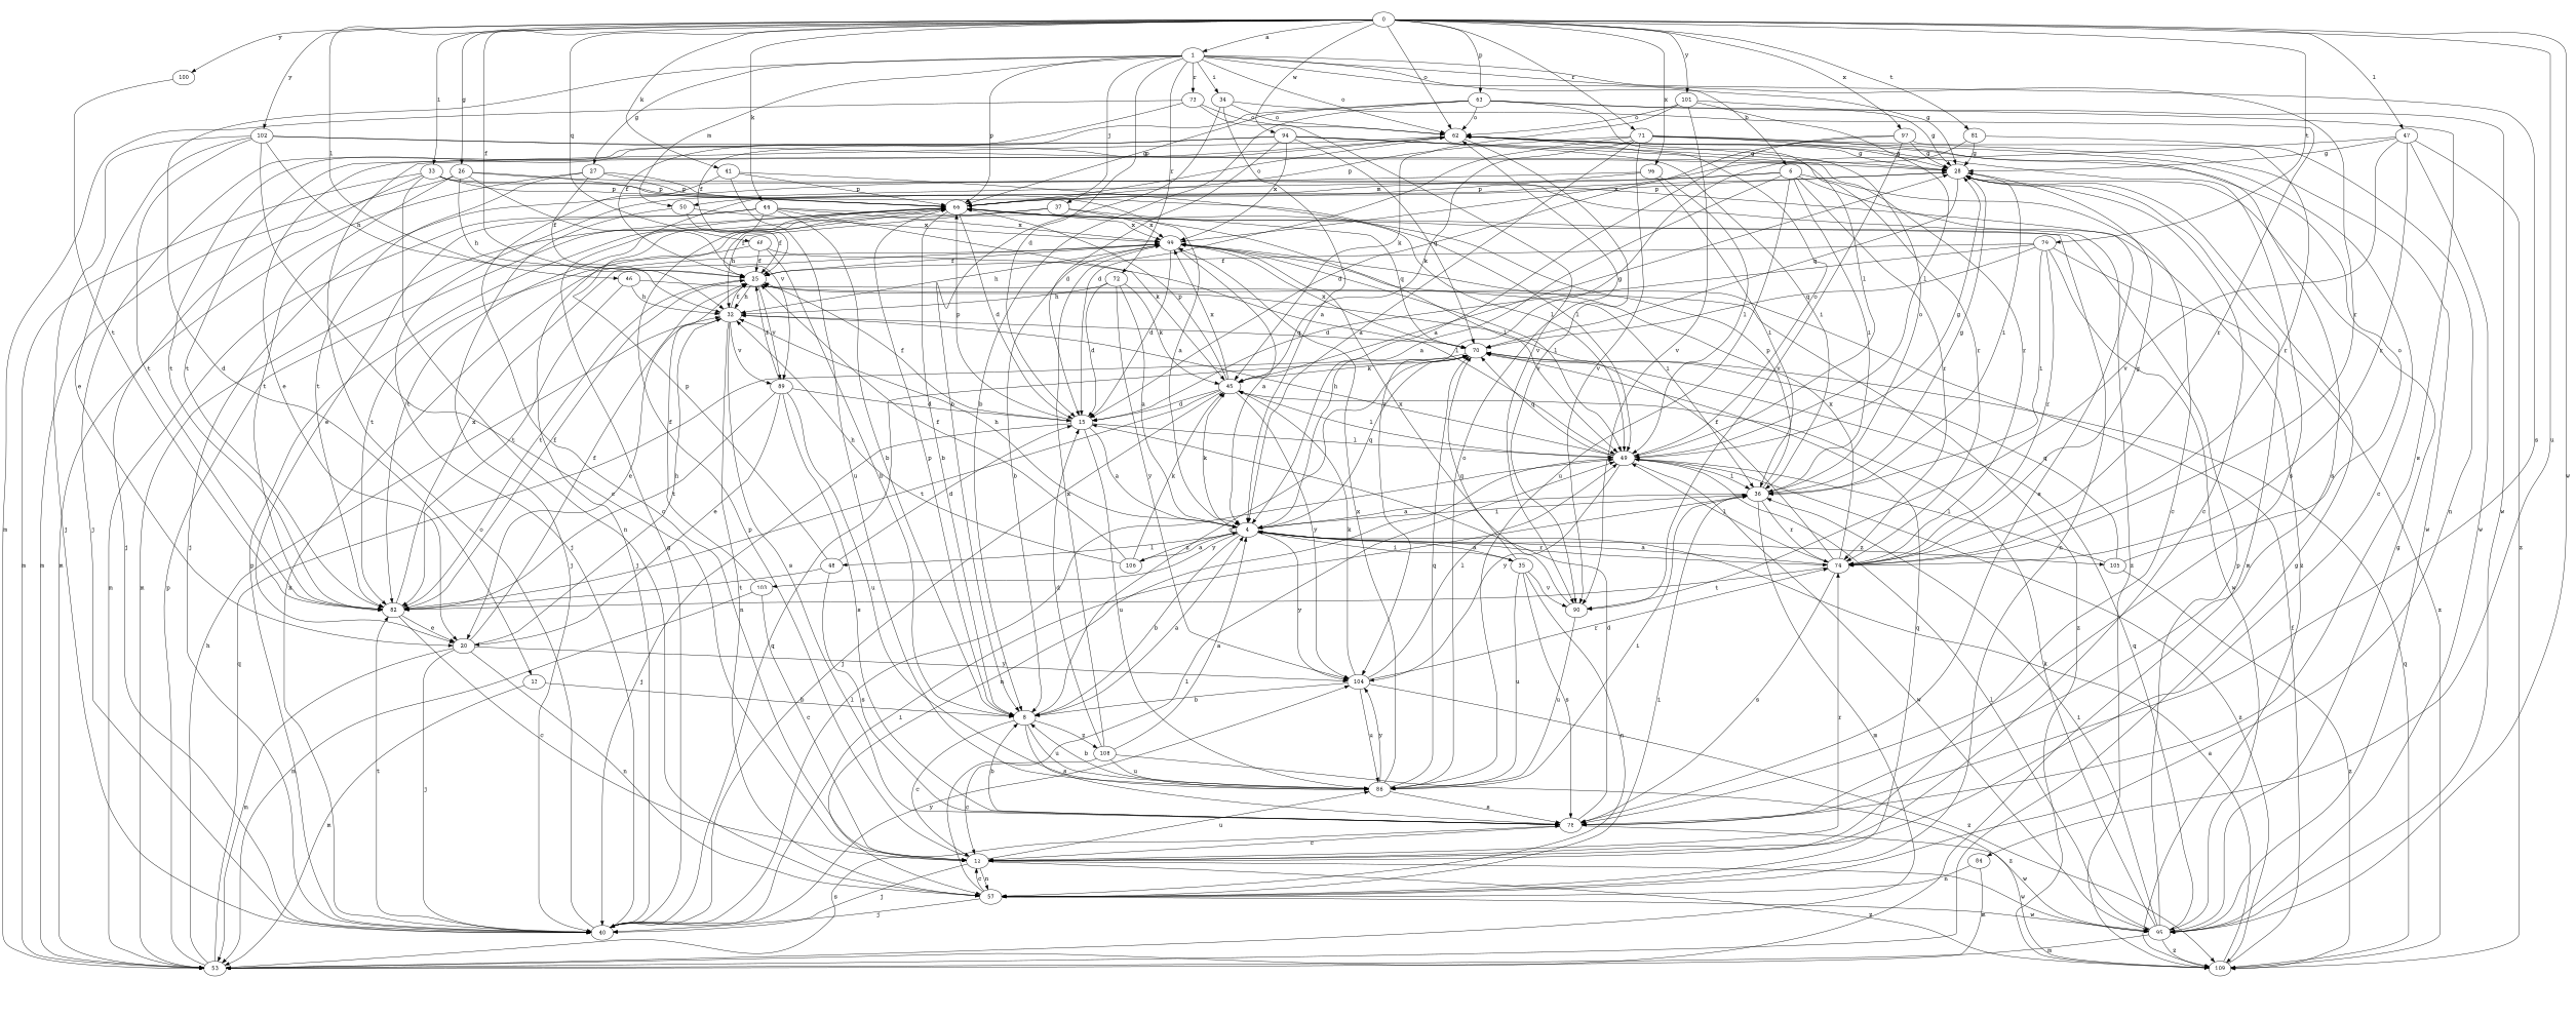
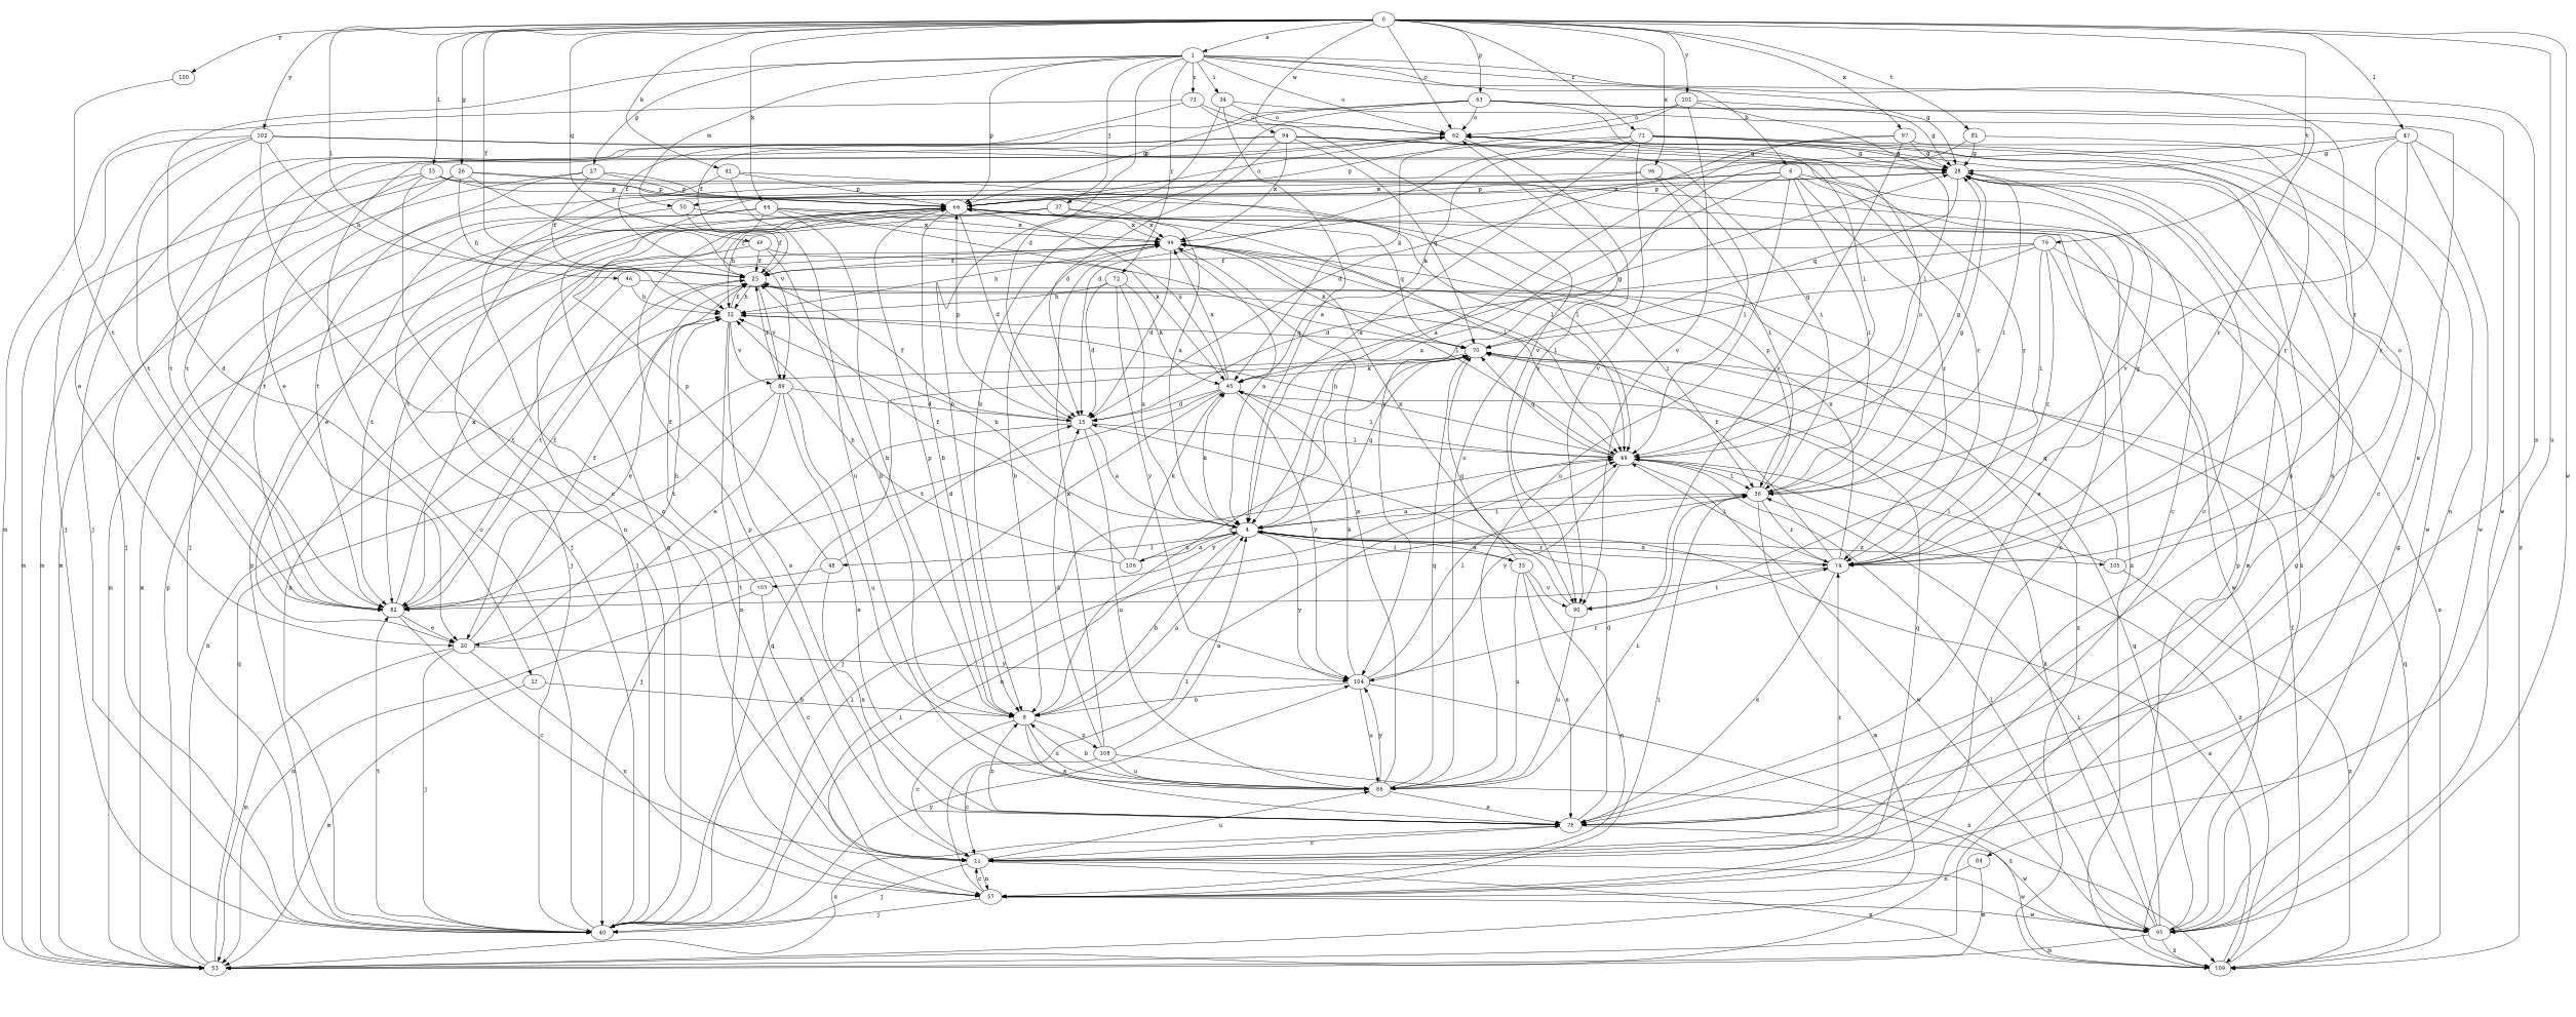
  strict digraph {
    fontname="Courier Prime"
    node [fontname="Courier Prime"]
    edge [fontname="Courier Prime"]
    0
    1
    25
    26
    33
    41
    44
    46
    47
    62
    63
    68
    71
    79
    81
    84
    94
    95
    96
    97
    100
    101
    102
    6
    13
    15
    27
    28
    34
    37
    50
    66
    72
    73
    74
    78
    32
    82
    89
    109
    53
    4
    40
    57
    12
    86
    49
    8
    45
    20
    99
    104
    90
    36
    70
    35
    48
    103
    105
    106
    108
    0 -> 1 [label=a]
    0 -> 25 [label=f]
    0 -> 26 [label=g]
    0 -> 33 [label=i]
    0 -> 41 [label=k]
    0 -> 44 [label=k]
    0 -> 46 [label=l]
    0 -> 47 [label=l]
    0 -> 62 [label=o]
    0 -> 63 [label=p]
    0 -> 68 [label=q]
    0 -> 71 [label=r]
    0 -> 79 [label=t]
    0 -> 81 [label=t]
    0 -> 84 [label=u]
    0 -> 94 [label=w]
    0 -> 95 [label=w]
    0 -> 96 [label=x]
    0 -> 97 [label=x]
    0 -> 100 [label=y]
    0 -> 101 [label=y]
    0 -> 102 [label=y]
    1 -> 62 [label=o]
    1 -> 6 [label=b]
    1 -> 13 [label=d]
    1 -> 15 [label=d]
    1 -> 27 [label=g]
    1 -> 28 [label=g]
    1 -> 34 [label=i]
    1 -> 37 [label=j]
    1 -> 50 [label=m]
    1 -> 66 [label=p]
    1 -> 72 [label=r]
    1 -> 73 [label=r]
    1 -> 74 [label=r]
    1 -> 78 [label=s]
    25 -> 32 [label=h]
    25 -> 82 [label=t]
    25 -> 89 [label=v]
    26 -> 66 [label=p]
    26 -> 32 [label=h]
    26 -> 82 [label=t]
    26 -> 89 [label=v]
    26 -> 109 [label=z]
    26 -> 53 [label=m]
    33 -> 66 [label=p]
    33 -> 109 [label=z]
    33 -> 53 [label=m]
    33 -> 4 [label=a]
    33 -> 40 [label=j]
    33 -> 57 [label=n]
    41 -> 66 [label=p]
    41 -> 12 [label=c]
    41 -> 86 [label=u]
    41 -> 49 [label=l]
    44 -> 25 [label=f]
    44 -> 53 [label=m]
    44 -> 49 [label=l]
    44 -> 8 [label=b]
    44 -> 45 [label=k]
    44 -> 20 [label=e]
    44 -> 99 [label=x]
    46 -> 32 [label=h]
    46 -> 82 [label=t]
    46 -> 109 [label=z]
    47 -> 95 [label=w]
    47 -> 28 [label=g]
    47 -> 74 [label=r]
    47 -> 109 [label=z]
    47 -> 104 [label=y]
    47 -> 90 [label=v]
    62 -> 28 [label=g]
    62 -> 78 [label=s]
    62 -> 82 [label=t]
    62 -> 20 [label=e]
    62 -> 90 [label=v]
    63 -> 25 [label=f]
    63 -> 62 [label=o]
    63 -> 95 [label=w]
    63 -> 66 [label=p]
    63 -> 78 [label=s]
    63 -> 49 [label=l]
    63 -> 8 [label=b]
    68 -> 25 [label=f]
    68 -> 82 [label=t]
    68 -> 49 [label=l]
    68 -> 8 [label=b]
    71 -> 95 [label=w]
    71 -> 15 [label=d]
    71 -> 28 [label=g]
    71 -> 66 [label=p]
    71 -> 78 [label=s]
    71 -> 4 [label=a]
    71 -> 12 [label=c]
    71 -> 45 [label=k]
    71 -> 90 [label=v]
    79 -> 25 [label=f]
    79 -> 95 [label=w]
    79 -> 15 [label=d]
    79 -> 74 [label=r]
    79 -> 109 [label=z]
    79 -> 36 [label=i]
    79 -> 70 [label=q]
    81 -> 28 [label=g]
    81 -> 57 [label=n]
    81 -> 99 [label=x]
    84 -> 53 [label=m]
    84 -> 57 [label=n]
    94 -> 15 [label=d]
    94 -> 28 [label=g]
    94 -> 74 [label=r]
    94 -> 82 [label=t]
    94 -> 40 [label=j]
    94 -> 99 [label=x]
    94 -> 36 [label=i]
    94 -> 70 [label=q]
    95 -> 28 [label=g]
    95 -> 66 [label=p]
    95 -> 109 [label=z]
    95 -> 53 [label=m]
    95 -> 49 [label=l]
    95 -> 45 [label=k]
    95 -> 36 [label=i]
    95 -> 70 [label=q]
    96 -> 66 [label=p]
    96 -> 40 [label=j]
    96 -> 49 [label=l]
    96 -> 36 [label=i]
    97 -> 15 [label=d]
    97 -> 28 [label=g]
    97 -> 74 [label=r]
    97 -> 4 [label=a]
    97 -> 90 [label=v]
    100 -> 82 [label=t]
    101 -> 62 [label=o]
    101 -> 28 [label=g]
    101 -> 49 [label=l]
    101 -> 45 [label=k]
    101 -> 90 [label=v]
    102 -> 28 [label=g]
    102 -> 74 [label=r]
    102 -> 32 [label=h]
    102 -> 82 [label=t]
    102 -> 40 [label=j]
    102 -> 12 [label=c]
    102 -> 20 [label=e]
    6 -> 50 [label=m]
    6 -> 74 [label=r]
    6 -> 78 [label=s]
    6 -> 4 [label=a]
    6 -> 40 [label=j]
    6 -> 12 [label=c]
    6 -> 86 [label=u]
    6 -> 36 [label=i]
    13 -> 53 [label=m]
    13 -> 8 [label=b]
    15 -> 25 [label=f]
    15 -> 66 [label=p]
    15 -> 4 [label=a]
    15 -> 40 [label=j]
    15 -> 86 [label=u]
    15 -> 49 [label=l]
    27 -> 25 [label=f]
    27 -> 66 [label=p]
    27 -> 82 [label=t]
    27 -> 53 [label=m]
    27 -> 49 [label=l]
    28 -> 66 [label=p]
    28 -> 53 [label=m]
    28 -> 12 [label=c]
    28 -> 36 [label=i]
    28 -> 70 [label=q]
    34 -> 62 [label=o]
    34 -> 74 [label=r]
    34 -> 4 [label=a]
    34 -> 8 [label=b]
    37 -> 32 [label=h]
    37 -> 40 [label=j]
    37 -> 99 [label=x]
    37 -> 70 [label=q]
    50 -> 25 [label=f]
    50 -> 40 [label=j]
    50 -> 99 [label=x]
    66 -> 62 [label=o]
    66 -> 15 [label=d]
    66 -> 82 [label=t]
    66 -> 53 [label=m]
    66 -> 57 [label=n]
    66 -> 8 [label=b]
    66 -> 99 [label=x]
    72 -> 15 [label=d]
    72 -> 32 [label=h]
    72 -> 4 [label=a]
    72 -> 45 [label=k]
    72 -> 104 [label=y]
    73 -> 25 [label=f]
    73 -> 62 [label=o]
    73 -> 53 [label=m]
    73 -> 90 [label=v]
    74 -> 25 [label=f]
    74 -> 28 [label=g]
    74 -> 78 [label=s]
    74 -> 82 [label=t]
    74 -> 4 [label=a]
    74 -> 49 [label=l]
    74 -> 99 [label=x]
    78 -> 95 [label=w]
    78 -> 15 [label=d]
    78 -> 12 [label=c]
    78 -> 8 [label=b]
    32 -> 25 [label=f]
    32 -> 78 [label=s]
    32 -> 89 [label=v]
    32 -> 57 [label=n]
    32 -> 20 [label=e]
    32 -> 70 [label=q]
    82 -> 25 [label=f]
    82 -> 12 [label=c]
    82 -> 20 [label=e]
    82 -> 99 [label=x]
    89 -> 25 [label=f]
    89 -> 15 [label=d]
    89 -> 78 [label=s]
    89 -> 82 [label=t]
    89 -> 86 [label=u]
    89 -> 20 [label=e]
    109 -> 25 [label=f]
    109 -> 4 [label=a]
    109 -> 70 [label=q]
    53 -> 28 [label=g]
    53 -> 66 [label=p]
    53 -> 78 [label=s]
    53 -> 32 [label=h]
    53 -> 70 [label=q]
    4 -> 74 [label=r]
    4 -> 32 [label=h]
    4 -> 8 [label=b]
    4 -> 45 [label=k]
    4 -> 104 [label=y]
    4 -> 36 [label=i]
    4 -> 70 [label=q]
    4 -> 35 [label=i]
    4 -> 48 [label=l]
    4 -> 103 [label=y]
    4 -> 105 [label=z]
    4 -> 106 [label=z]
    40 -> 62 [label=o]
    40 -> 28 [label=g]
    40 -> 66 [label=p]
    40 -> 82 [label=t]
    40 -> 49 [label=l]
    40 -> 99 [label=x]
    40 -> 104 [label=y]
    40 -> 36 [label=i]
    40 -> 70 [label=q]
    57 -> 95 [label=w]
    57 -> 40 [label=j]
    57 -> 12 [label=c]
    57 -> 49 [label=l]
    57 -> 36 [label=i]
    57 -> 70 [label=q]
    12 -> 95 [label=w]
    12 -> 66 [label=p]
    12 -> 74 [label=r]
    12 -> 109 [label=z]
    12 -> 40 [label=j]
    12 -> 57 [label=n]
    12 -> 86 [label=u]
    86 -> 62 [label=o]
    86 -> 78 [label=s]
    86 -> 8 [label=b]
    86 -> 99 [label=x]
    86 -> 104 [label=y]
    86 -> 36 [label=i]
    86 -> 70 [label=q]
-   49 -> 62 [label=o]
    49 -> 95 [label=w]
    49 -> 28 [label=g]
    49 -> 32 [label=h]
    49 -> 109 [label=z]
    49 -> 57 [label=n]
    49 -> 104 [label=y]
    49 -> 36 [label=i]
    49 -> 70 [label=q]
    8 -> 66 [label=p]
    8 -> 78 [label=s]
    8 -> 4 [label=a]
    8 -> 12 [label=c]
    8 -> 86 [label=u]
    8 -> 70 [label=q]
    8 -> 108 [label=z]
    45 -> 15 [label=d]
    45 -> 28 [label=g]
-   45 -> 66 [label=p]
+   45 -> 66 [label=u]
    45 -> 82 [label=t]
    45 -> 40 [label=j]
    45 -> 49 [label=l]
    45 -> 99 [label=x]
    45 -> 104 [label=y]
    20 -> 25 [label=f]
    20 -> 32 [label=h]
    20 -> 53 [label=m]
    20 -> 40 [label=j]
    20 -> 57 [label=n]
    20 -> 104 [label=y]
    99 -> 25 [label=f]
    99 -> 15 [label=d]
    99 -> 32 [label=h]
    99 -> 4 [label=a]
    99 -> 49 [label=l]
    99 -> 8 [label=b]
    99 -> 36 [label=i]
    104 -> 74 [label=r]
    104 -> 109 [label=z]
    104 -> 86 [label=u]
    104 -> 49 [label=l]
    104 -> 8 [label=b]
    104 -> 45 [label=k]
    90 -> 86 [label=u]
    90 -> 70 [label=q]
    36 -> 62 [label=o]
    36 -> 28 [label=g]
    36 -> 66 [label=p]
    36 -> 74 [label=r]
    36 -> 53 [label=m]
    36 -> 4 [label=a]
    70 -> 45 [label=k]
    70 -> 99 [label=x]
    35 -> 78 [label=s]
    35 -> 4 [label=a]
    35 -> 57 [label=n]
    35 -> 86 [label=u]
    35 -> 99 [label=x]
    35 -> 90 [label=v]
    48 -> 15 [label=d]
    48 -> 66 [label=p]
    48 -> 78 [label=s]
    48 -> 82 [label=t]
    103 -> 25 [label=f]
    103 -> 53 [label=m]
    103 -> 12 [label=c]
    105 -> 62 [label=o]
    105 -> 109 [label=z]
    105 -> 49 [label=l]
    105 -> 70 [label=q]
    106 -> 25 [label=f]
    106 -> 32 [label=h]
    106 -> 4 [label=a]
    106 -> 45 [label=k]
    108 -> 15 [label=d]
    108 -> 109 [label=z]
    108 -> 4 [label=a]
    108 -> 12 [label=c]
    108 -> 86 [label=u]
    108 -> 99 [label=x]
  }
